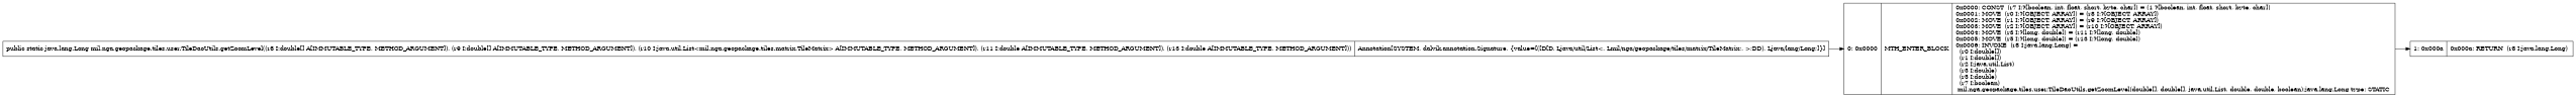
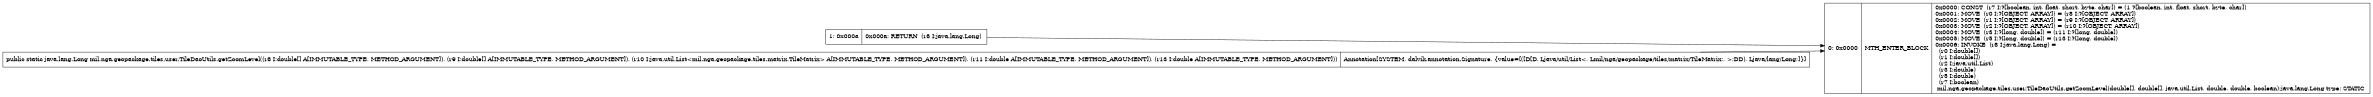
  digraph {
    rankdir=LR
    node [shape=record]
    n1 [label="{0\:\ 0x0000|MTH_ENTER_BLOCK\l|0x0000: CONST  (r7 I:?[boolean, int, float, short, byte, char]) = (1 ?[boolean, int, float, short, byte, char]) \l0x0001: MOVE  (r0 I:?[OBJECT, ARRAY]) = (r8 I:?[OBJECT, ARRAY]) \l0x0002: MOVE  (r1 I:?[OBJECT, ARRAY]) = (r9 I:?[OBJECT, ARRAY]) \l0x0003: MOVE  (r2 I:?[OBJECT, ARRAY]) = (r10 I:?[OBJECT, ARRAY]) \l0x0004: MOVE  (r3 I:?[long, double]) = (r11 I:?[long, double]) \l0x0005: MOVE  (r5 I:?[long, double]) = (r13 I:?[long, double]) \l0x0006: INVOKE  (r8 I:java.lang.Long) = \l  (r0 I:double[])\l  (r1 I:double[])\l  (r2 I:java.util.List)\l  (r3 I:double)\l  (r5 I:double)\l  (r7 I:boolean)\l mil.nga.geopackage.tiles.user.TileDaoUtils.getZoomLevel(double[], double[], java.util.List, double, double, boolean):java.lang.Long type: STATIC \l}"]
    n2 [label="{1\:\ 0x000a|0x000a: RETURN  (r8 I:java.lang.Long) \l}"]
    n3 [label="{public static java.lang.Long mil.nga.geopackage.tiles.user.TileDaoUtils.getZoomLevel((r8 I:double[] A[IMMUTABLE_TYPE, METHOD_ARGUMENT]), (r9 I:double[] A[IMMUTABLE_TYPE, METHOD_ARGUMENT]), (r10 I:java.util.List\<mil.nga.geopackage.tiles.matrix.TileMatrix\> A[IMMUTABLE_TYPE, METHOD_ARGUMENT]), (r11 I:double A[IMMUTABLE_TYPE, METHOD_ARGUMENT]), (r13 I:double A[IMMUTABLE_TYPE, METHOD_ARGUMENT]))  | Annotation[SYSTEM, dalvik.annotation.Signature, \{value=[([D[D, Ljava\/util\/List\<, Lmil\/nga\/geopackage\/tiles\/matrix\/TileMatrix;, \>;DD), Ljava\/lang\/Long;]\}]\l}"]
-   n1 -> n2
+   n2 -> n1
    n3 -> n1
  }
